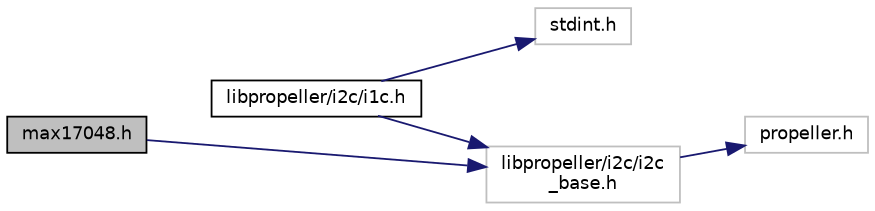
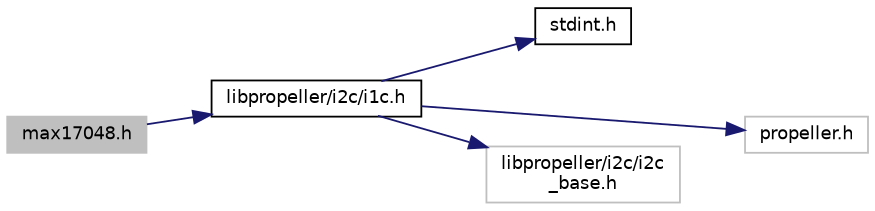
  digraph {
    rankdir=LR
    node [color=grey75 fillcolor=white fontname=Helvetica fontsize=10 shape=record style=filled]
    edge [color=midnightblue fontname=Helvetica fontsize=10 labelfontname=Helvetica labelfontsize=10 style=solid]
-   n1 [color=black fillcolor=grey75 fontcolor=black height=0.2 label="max17048.h" width=0.4]
+   n1 [fillcolor=grey75 fontcolor=black height=0.2 label="max17048.h" width=0.4]
    n2 [color=black height=0.2 label="libpropeller/i2c/i1c.h" width=0.4]
-   n3 [height=0.2 label="stdint.h" width=0.4]
+   n3 [color=black height=0.2 label="stdint.h" width=0.4]
    n4 [height=0.2 label="libpropeller/i2c/i2c\l_base.h" width=0.4]
    n5 [height=0.2 label="propeller.h" width=0.4]
-   n1 -> n4
+   n1 -> n2
    n2 -> n3
    n2 -> n4
-   n4 -> n5
+   n2 -> n5
  }
